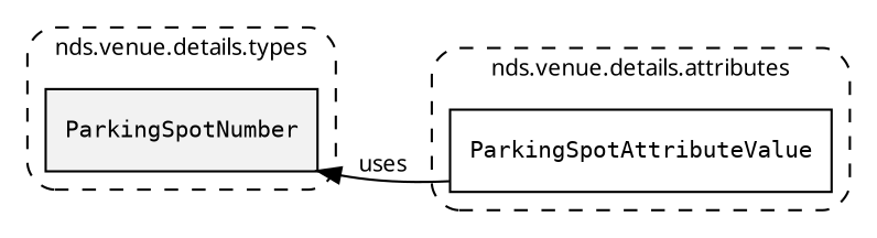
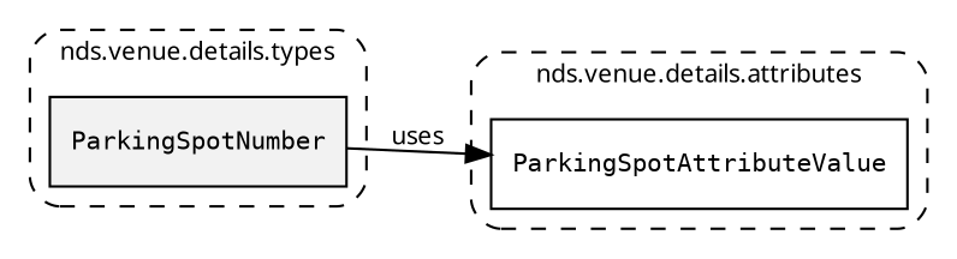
  digraph {
    fontsize=10
    rankdir=LR
    fontname="Noto Sans"
    node [fontsize=10 shape=box fontname="Noto Sans"]
    n1 [fillcolor="#0000000D" label=<<font face="monospace"><table align="center" border="0" cellspacing="0" cellpadding="0"><tr><td href="../../../content/packages/nds.venue.details.types.html#Subtype-ParkingSpotNumber" title="Subtype defined in nds.venue.details.types">ParkingSpotNumber</td></tr></table></font>> style=filled]
    n2 [label=<<font face="monospace"><table align="center" border="0" cellspacing="0" cellpadding="0"><tr><td href="../../../content/packages/nds.venue.details.attributes.html#Choice-ParkingSpotAttributeValue" title="Choice defined in nds.venue.details.attributes">ParkingSpotAttributeValue</td></tr></table></font>>]
    subgraph cluster_1 {
      label="nds.venue.details.types"
      style="dashed, rounded"
      n1
    }
    subgraph cluster_2 {
      label="nds.venue.details.attributes"
      style="dashed, rounded"
      n2
    }
-   n2 -> n1 [fontsize=10 label=uses fontname="Noto Sans"]
+   n1 -> n2 [fontsize=10 label=uses fontname="Noto Sans"]
  }
